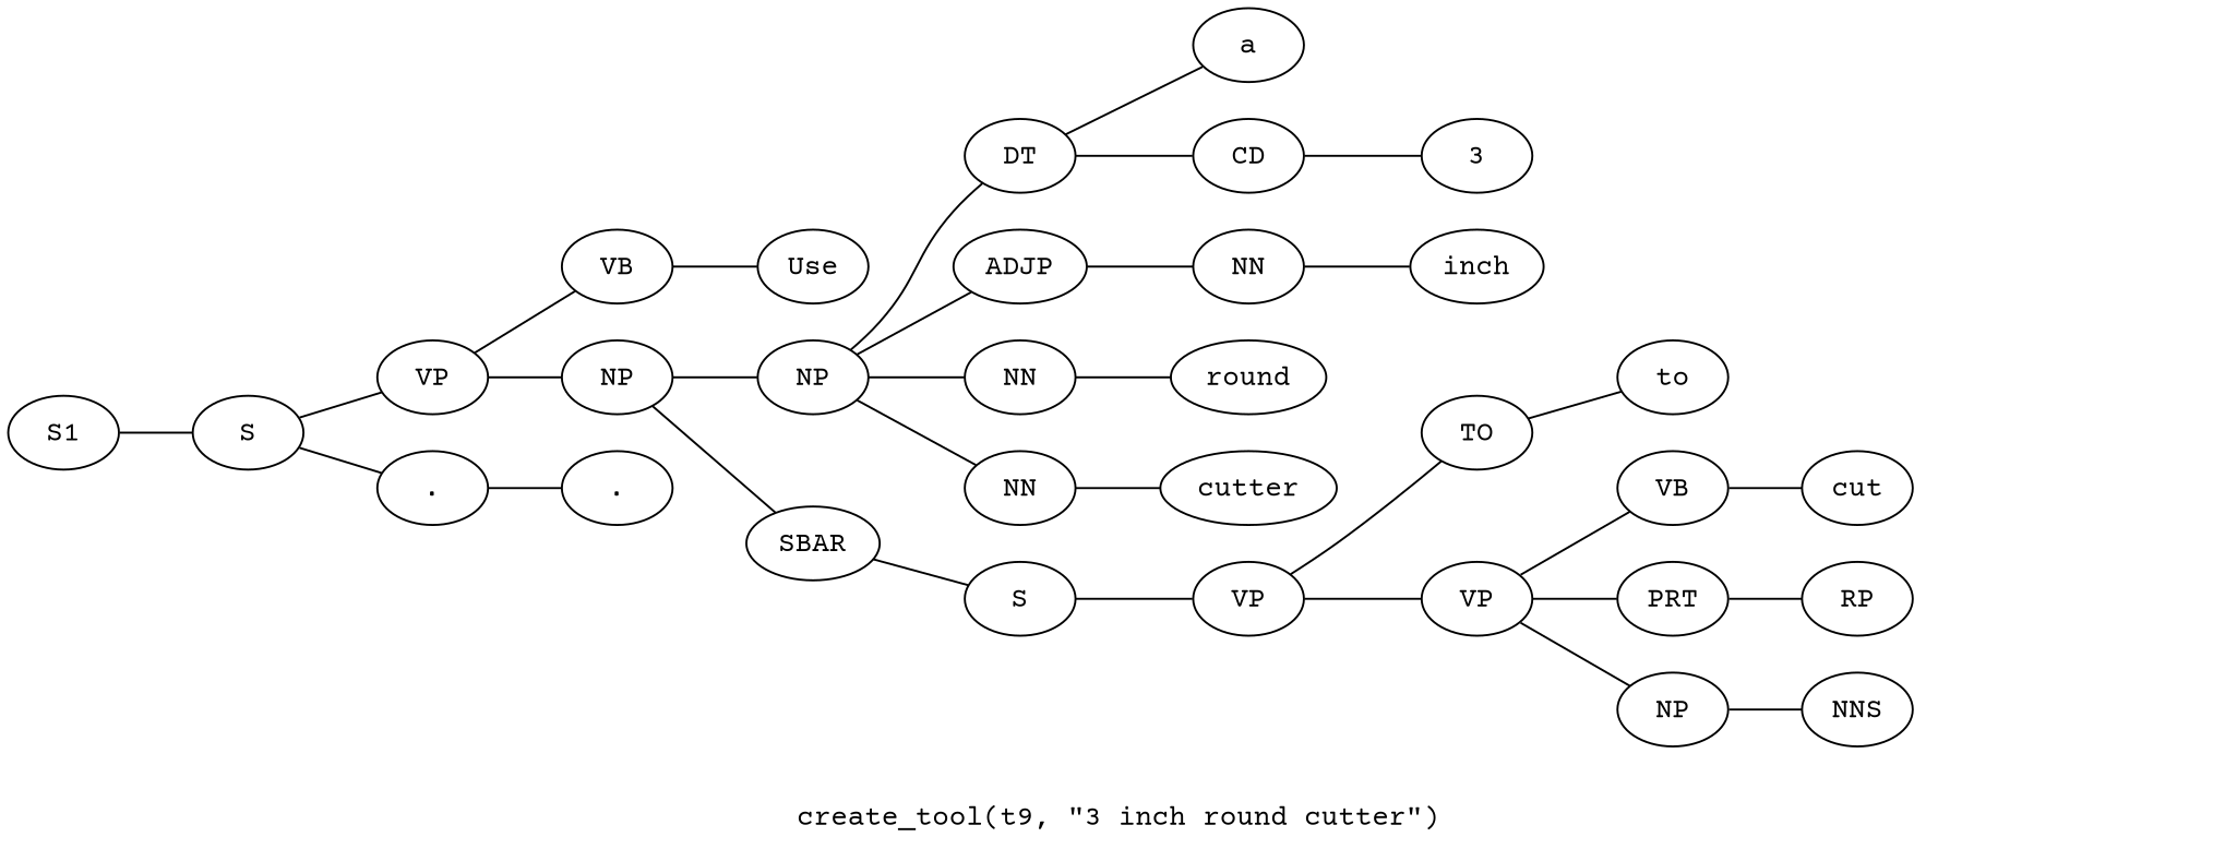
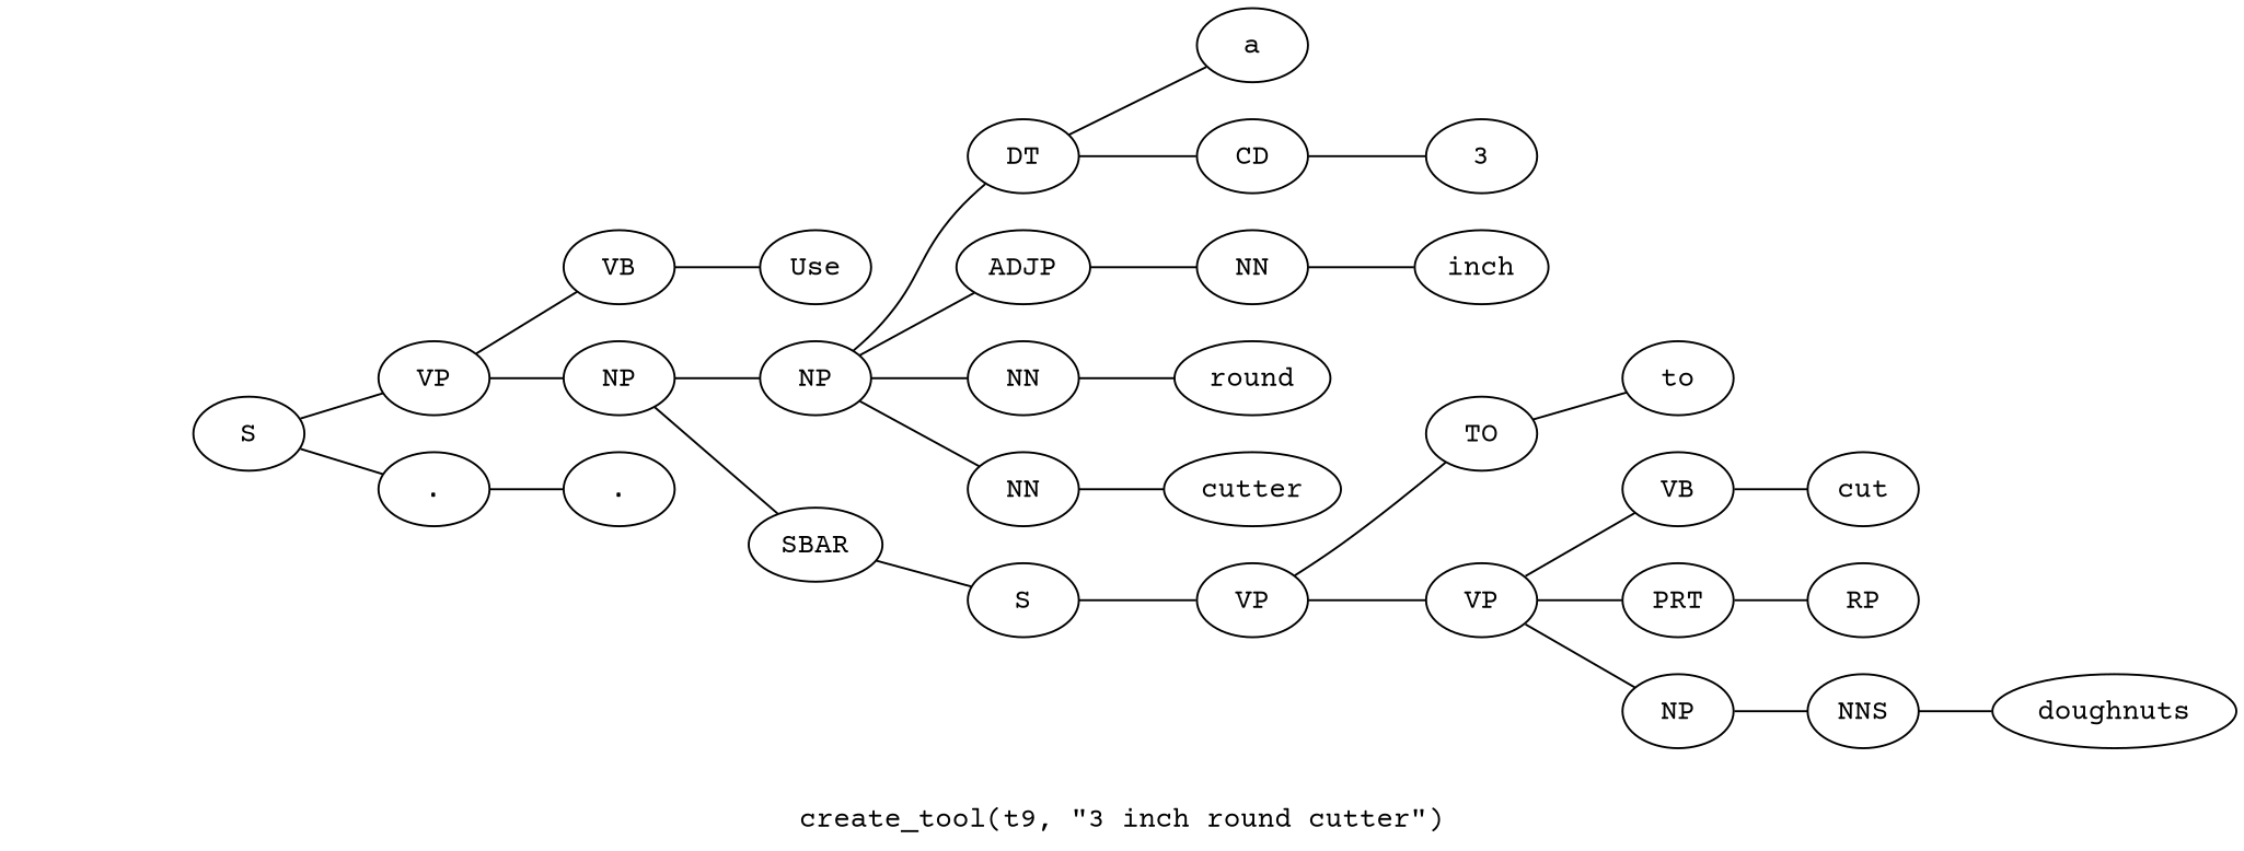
  graph {
    fontname="Courier Prime"
    label="create_tool(t9, \"3 inch round cutter\")"
    rankdir=LR
    node [fontname="Courier Prime"]
    edge [fontname="Courier Prime"]
-   n1 [label=S1]
    n2 [label=S]
    n3 [label=VP]
    n4 [label="."]
    n5 [label=VB]
    n6 [label=NP]
    n7 [label="."]
    n8 [label=Use]
    n9 [label=NP]
    n10 [label=SBAR]
    n11 [label=DT]
    n12 [label=ADJP]
    n13 [label=NN]
    n14 [label=NN]
    n15 [label=S]
    n16 [label=a]
    n17 [label=CD]
    n18 [label=NN]
    n19 [label=round]
    n20 [label=cutter]
    n21 [label=3]
    n22 [label=inch]
    n23 [label=VP]
    n24 [label=TO]
    n25 [label=VP]
    n26 [label=to]
    n27 [label=VB]
    n28 [label=PRT]
    n29 [label=NP]
    n30 [label=cut]
    n31 [label=RP]
    n32 [label=NNS]
-   n1 -- n2
+   n33 [label=doughnuts]
    n2 -- n3
    n2 -- n4
    n3 -- n5
    n3 -- n6
    n4 -- n7
    n5 -- n8
    n6 -- n9
    n6 -- n10
    n9 -- n11
    n9 -- n12
    n9 -- n13
    n9 -- n14
    n10 -- n15
    n11 -- n16
    n11 -- n17
    n12 -- n18
    n13 -- n19
    n14 -- n20
    n15 -- n23
    n17 -- n21
    n18 -- n22
    n23 -- n24
    n23 -- n25
    n24 -- n26
    n25 -- n27
    n25 -- n28
    n25 -- n29
    n27 -- n30
    n28 -- n31
    n29 -- n32
+   n32 -- n33
  }
